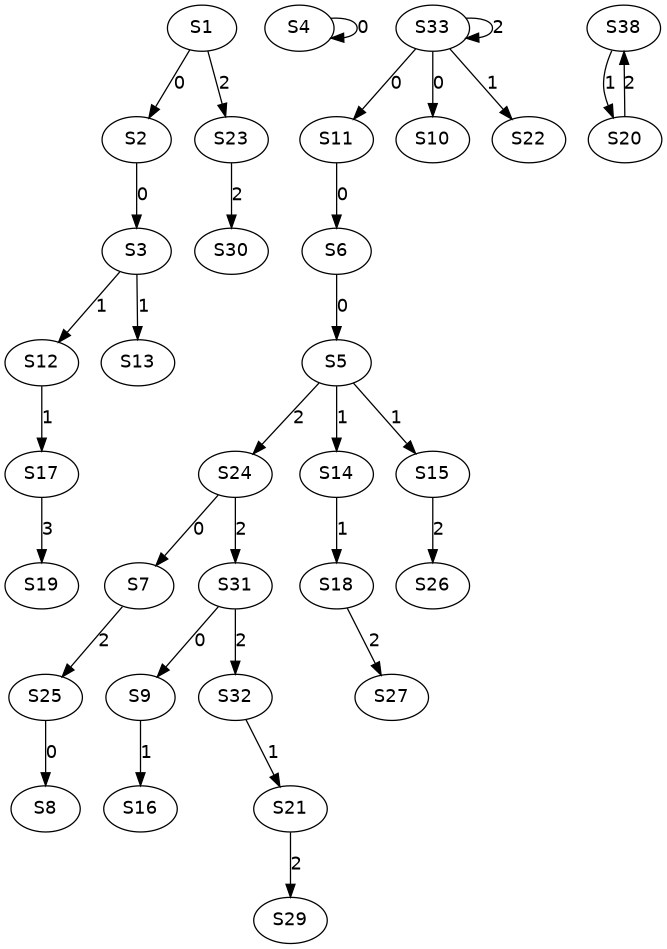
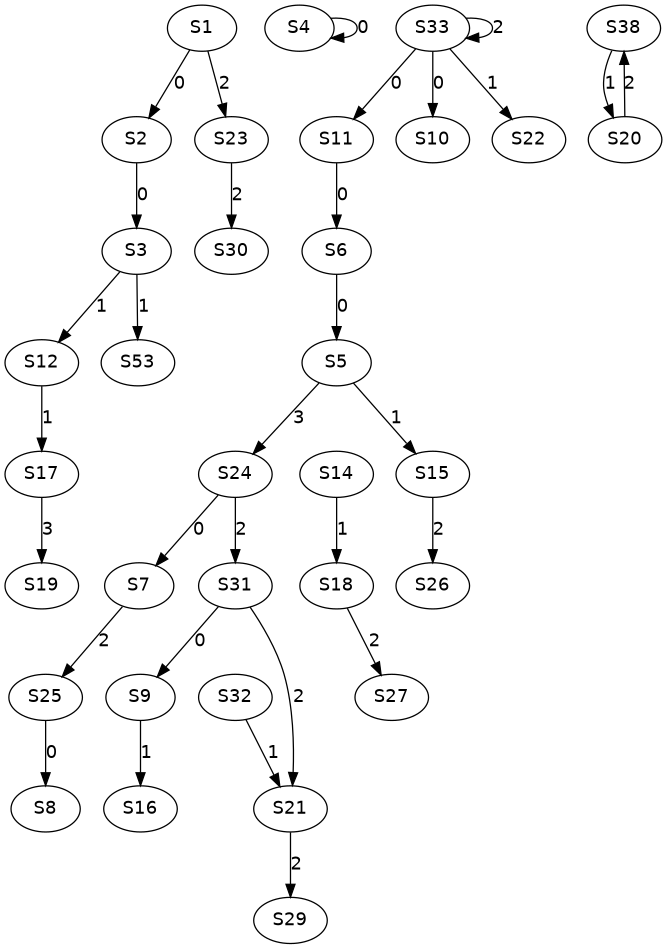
  strict digraph {
    fontname="DejaVu Sans"
    node [fontname="DejaVu Sans"]
    edge [fontname="DejaVu Sans"]
    S1
    S2
    S23
    S3
    S30
    S12
-   S13
+   S13 [label=S53]
    S17
    S4
    S6
    S5
    S24
    S14
    S15
    S7
    S31
    S18
    S26
    S11
    S25
    S9
    S32
    S8
    S16
    S21
    S33
    S10
    S22
    S19
    S27
    n31 [label=S38]
    S20
    S29
    S1 -> S2 [label=0]
    S1 -> S23 [label=2]
    S2 -> S3 [label=0]
    S23 -> S30 [label=2]
    S3 -> S12 [label=1]
    S3 -> S13 [label=1]
    S12 -> S17 [label=1]
    S17 -> S19 [label=3]
    S4 -> S4 [label=0]
    S6 -> S5 [label=0]
-   S5 -> S24 [label=2]
-   S5 -> S14 [label=1]
+   S5 -> S24 [label=3]
    S5 -> S15 [label=1]
    S24 -> S7 [label=0]
    S24 -> S31 [label=2]
    S14 -> S18 [label=1]
    S15 -> S26 [label=2]
    S7 -> S25 [label=2]
    S31 -> S9 [label=0]
-   S31 -> S32 [label=2]
+   S31 -> S21 [label=2]
    S18 -> S27 [label=2]
    S11 -> S6 [label=0]
    S25 -> S8 [label=0]
    S9 -> S16 [label=1]
    S32 -> S21 [label=1]
    S21 -> S29 [label=2]
    S33 -> S11 [label=0]
    S33 -> S33 [label=2]
    S33 -> S10 [label=0]
    S33 -> S22 [label=1]
    n31 -> S20 [label=1]
    S20 -> n31 [label=2]
  }
